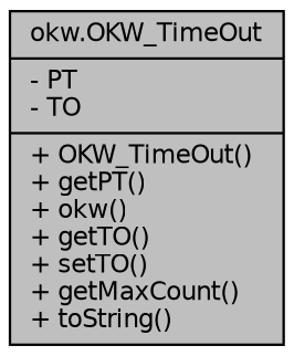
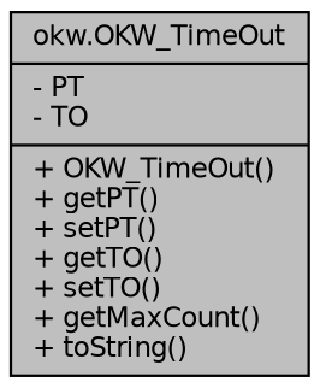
  digraph {
-   n1 [color=black fillcolor=grey75 fontcolor=black fontname=Helvetica fontsize=10 height=0.2 label="{okw.OKW_TimeOut\n|- PT\l- TO\l|+ OKW_TimeOut()\l+ getPT()\l+ okw()\l+ getTO()\l+ setTO()\l+ getMaxCount()\l+ toString()\l}" shape=record style=filled width=0.4]
+   n1 [color=black fillcolor=grey75 fontcolor=black fontname=Helvetica fontsize=10 height=0.2 label="{okw.OKW_TimeOut\n|- PT\l- TO\l|+ OKW_TimeOut()\l+ getPT()\l+ setPT()\l+ getTO()\l+ setTO()\l+ getMaxCount()\l+ toString()\l}" shape=record style=filled width=0.4]
  }
